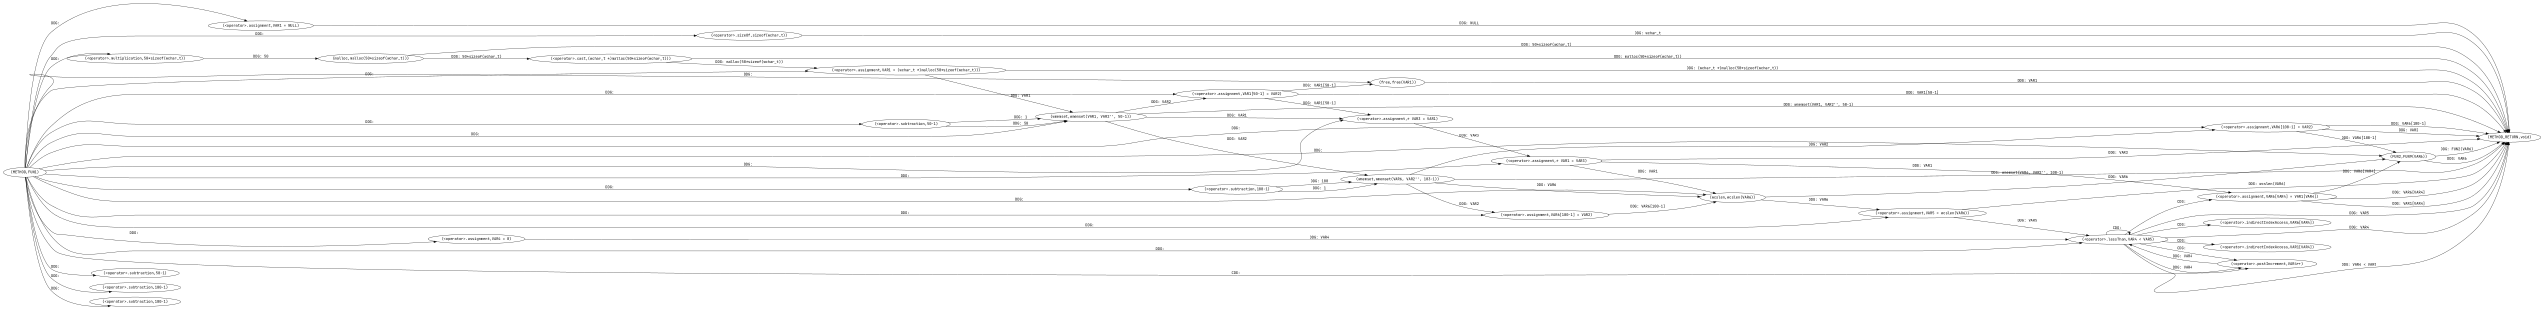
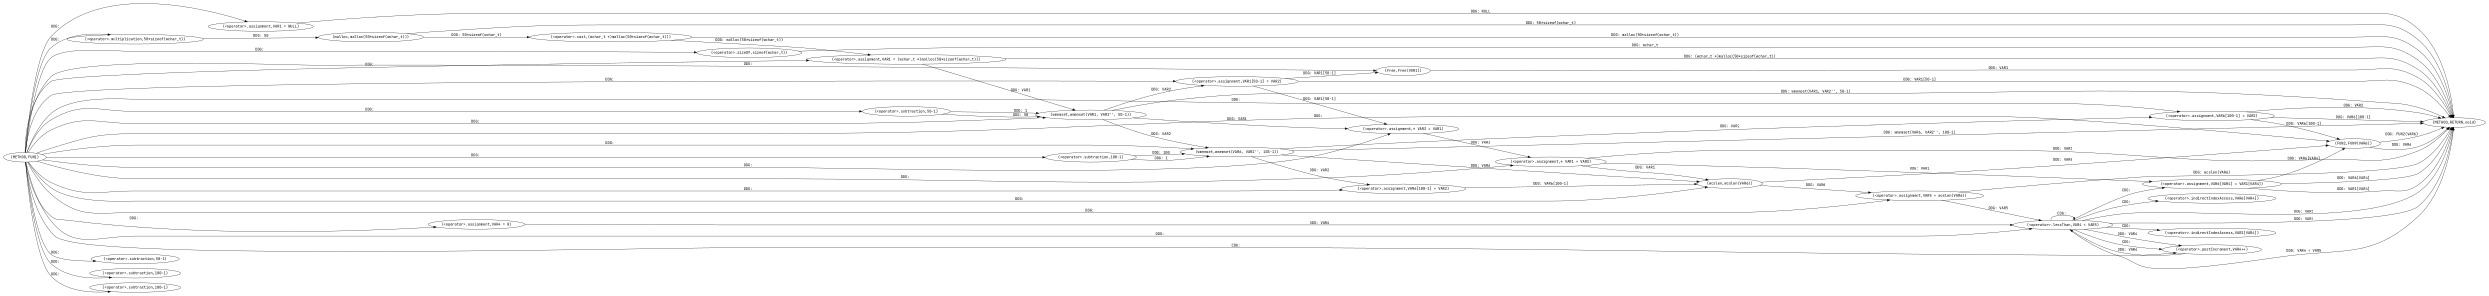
  digraph {
    fontname="JetBrains Mono"
    rankdir=LR
    node [fontname="JetBrains Mono"]
    edge [fontname="JetBrains Mono"]
    n1 [label="(METHOD,FUN1)"]
    n2 [label="(<operator>.assignment,VAR1 = NULL)"]
    n3 [label="(<operator>.assignment,VAR1 = (wchar_t *)malloc(50*sizeof(wchar_t)))"]
    n4 [label="(<operator>.multiplication,50*sizeof(wchar_t))"]
    n5 [label="(<operator>.sizeOf,sizeof(wchar_t))"]
    n6 [label="(wmemset,wmemset(VAR1, VAR2'', 50-1))"]
    n7 [label="(<operator>.subtraction,50-1)"]
    n8 [label="(<operator>.assignment,VAR1[50-1] = VAR2)"]
    n9 [label="(<operator>.subtraction,50-1)"]
    n10 [label="(<operator>.assignment,* VAR3 = VAR1)"]
    n11 [label="(<operator>.assignment,* VAR1 = VAR3)"]
    n12 [label="(wmemset,wmemset(VAR6, VAR2'', 103-1))"]
    n13 [label="(<operator>.subtraction,100-1)"]
    n14 [label="(<operator>.assignment,VAR6[100-1] = VAR2)"]
    n15 [label="(<operator>.subtraction,100-1)"]
    n16 [label="(<operator>.assignment,VAR5 = wcslen(VAR6))"]
    n17 [label="(wcslen,wcslen(VAR6))"]
    n18 [label="(<operator>.assignment,VAR4 = 0)"]
    n19 [label="(<operator>.lessThan,VAR4 < VAR5)"]
    n20 [label="(<operator>.postIncrement,VAR4++)"]
    n21 [label="(<operator>.assignment,VAR6[100-1] = VAR2)"]
    n22 [label="(<operator>.subtraction,100-1)"]
    n23 [label="(FUN2,FUN9(VAR6))"]
    n24 [label="(free,free(VAR1))"]
    n25 [label="(METHOD_RETURN,void)"]
    n26 [label="(malloc,malloc(50*sizeof(wchar_t)))"]
    n27 [label="(<operator>.assignment,VAR6[VAR4] = VAR1[VAR4])"]
    n28 [label="(<operator>.indirectIndexAccess,VAR6[VAR4])"]
    n29 [label="(<operator>.indirectIndexAccess,VAR1[VAR4])"]
    n30 [label="(<operator>.cast,(wchar_t *)malloc(50*sizeof(wchar_t)))"]
    n1 -> n2 [label="DDG: "]
    n1 -> n3 [label="DDG: "]
    n1 -> n4 [label="DDG: "]
    n1 -> n5 [label="DDG: "]
    n1 -> n6 [label="DDG: "]
    n1 -> n7 [label="DDG: "]
    n1 -> n8 [label="DDG: "]
    n1 -> n9 [label="DDG: "]
    n1 -> n10 [label="DDG: "]
    n1 -> n11 [label="DDG: "]
+   n1 -> n12 [label="DDG: "]
    n1 -> n13 [label="DDG: "]
    n1 -> n14 [label="DDG: "]
    n1 -> n15 [label="DDG: "]
    n1 -> n16 [label="DDG: "]
    n1 -> n17 [label="DDG: "]
    n1 -> n18 [label="DDG: "]
    n1 -> n19 [label="DDG: "]
    n1 -> n20 [label="CDG: "]
    n1 -> n21 [label="DDG: "]
    n1 -> n22 [label="DDG: "]
    n1 -> n23 [label="DDG: "]
    n1 -> n24 [label="DDG: "]
    n2 -> n25 [label="DDG: NULL"]
    n3 -> n6 [label="DDG: VAR1"]
    n3 -> n25 [label="DDG: (wchar_t *)malloc(50*sizeof(wchar_t))"]
    n4 -> n26 [label="DDG: 50"]
    n5 -> n25 [label="DDG: wchar_t"]
    n6 -> n8 [label="DDG: VAR2"]
    n6 -> n10 [label="DDG: VAR1"]
    n6 -> n12 [label="DDG: VAR2"]
    n6 -> n25 [label="DDG: wmemset(VAR1, VAR2'', 50-1)"]
    n7 -> n6 [label="DDG: 50"]
    n7 -> n6 [label="DDG: 1"]
    n8 -> n10 [label="DDG: VAR1[50-1]"]
    n8 -> n24 [label="DDG: VAR1[50-1]"]
    n8 -> n25 [label="DDG: VAR1[50-1]"]
    n10 -> n11 [label="DDG: VAR3"]
    n11 -> n17 [label="DDG: VAR1"]
    n11 -> n25 [label="DDG: VAR3"]
    n11 -> n27 [label="DDG: VAR1"]
    n12 -> n14 [label="DDG: VAR2"]
    n12 -> n17 [label="DDG: VAR6"]
    n12 -> n21 [label="DDG: VAR2"]
    n12 -> n25 [label="DDG: wmemset(VAR6, VAR2'', 100-1)"]
    n13 -> n12 [label="DDG: 100"]
    n13 -> n12 [label="DDG: 1"]
    n14 -> n17 [label="DDG: VAR6[100-1]"]
    n16 -> n19 [label="DDG: VAR5"]
    n16 -> n25 [label="DDG: wcslen(VAR6)"]
    n17 -> n16 [label="DDG: VAR6"]
    n17 -> n23 [label="DDG: VAR6"]
    n18 -> n19 [label="DDG: VAR4"]
    n19 -> n19 [label="CDG: "]
    n19 -> n20 [label="DDG: VAR4"]
    n19 -> n20 [label="CDG: "]
    n19 -> n25 [label="DDG: VAR5"]
    n19 -> n25 [label="DDG: VAR4"]
    n19 -> n25 [label="DDG: VAR4 < VAR5"]
    n19 -> n27 [label="CDG: "]
    n19 -> n28 [label="CDG: "]
    n19 -> n29 [label="CDG: "]
    n20 -> n19 [label="DDG: VAR4"]
    n21 -> n23 [label="DDG: VAR6[100-1]"]
    n21 -> n25 [label="DDG: VAR2"]
    n21 -> n25 [label="DDG: VAR6[100-1]"]
    n23 -> n25 [label="DDG: FUN2(VAR6)"]
    n23 -> n25 [label="DDG: VAR6"]
    n24 -> n25 [label="DDG: VAR1"]
    n26 -> n25 [label="DDG: 50*sizeof(wchar_t)"]
    n26 -> n30 [label="DDG: 50*sizeof(wchar_t)"]
    n27 -> n23 [label="DDG: VAR6[VAR4]"]
    n27 -> n25 [label="DDG: VAR1[VAR4]"]
    n27 -> n25 [label="DDG: VAR6[VAR4]"]
    n30 -> n3 [label="DDG: malloc(50*sizeof(wchar_t))"]
    n30 -> n25 [label="DDG: malloc(50*sizeof(wchar_t))"]
  }
